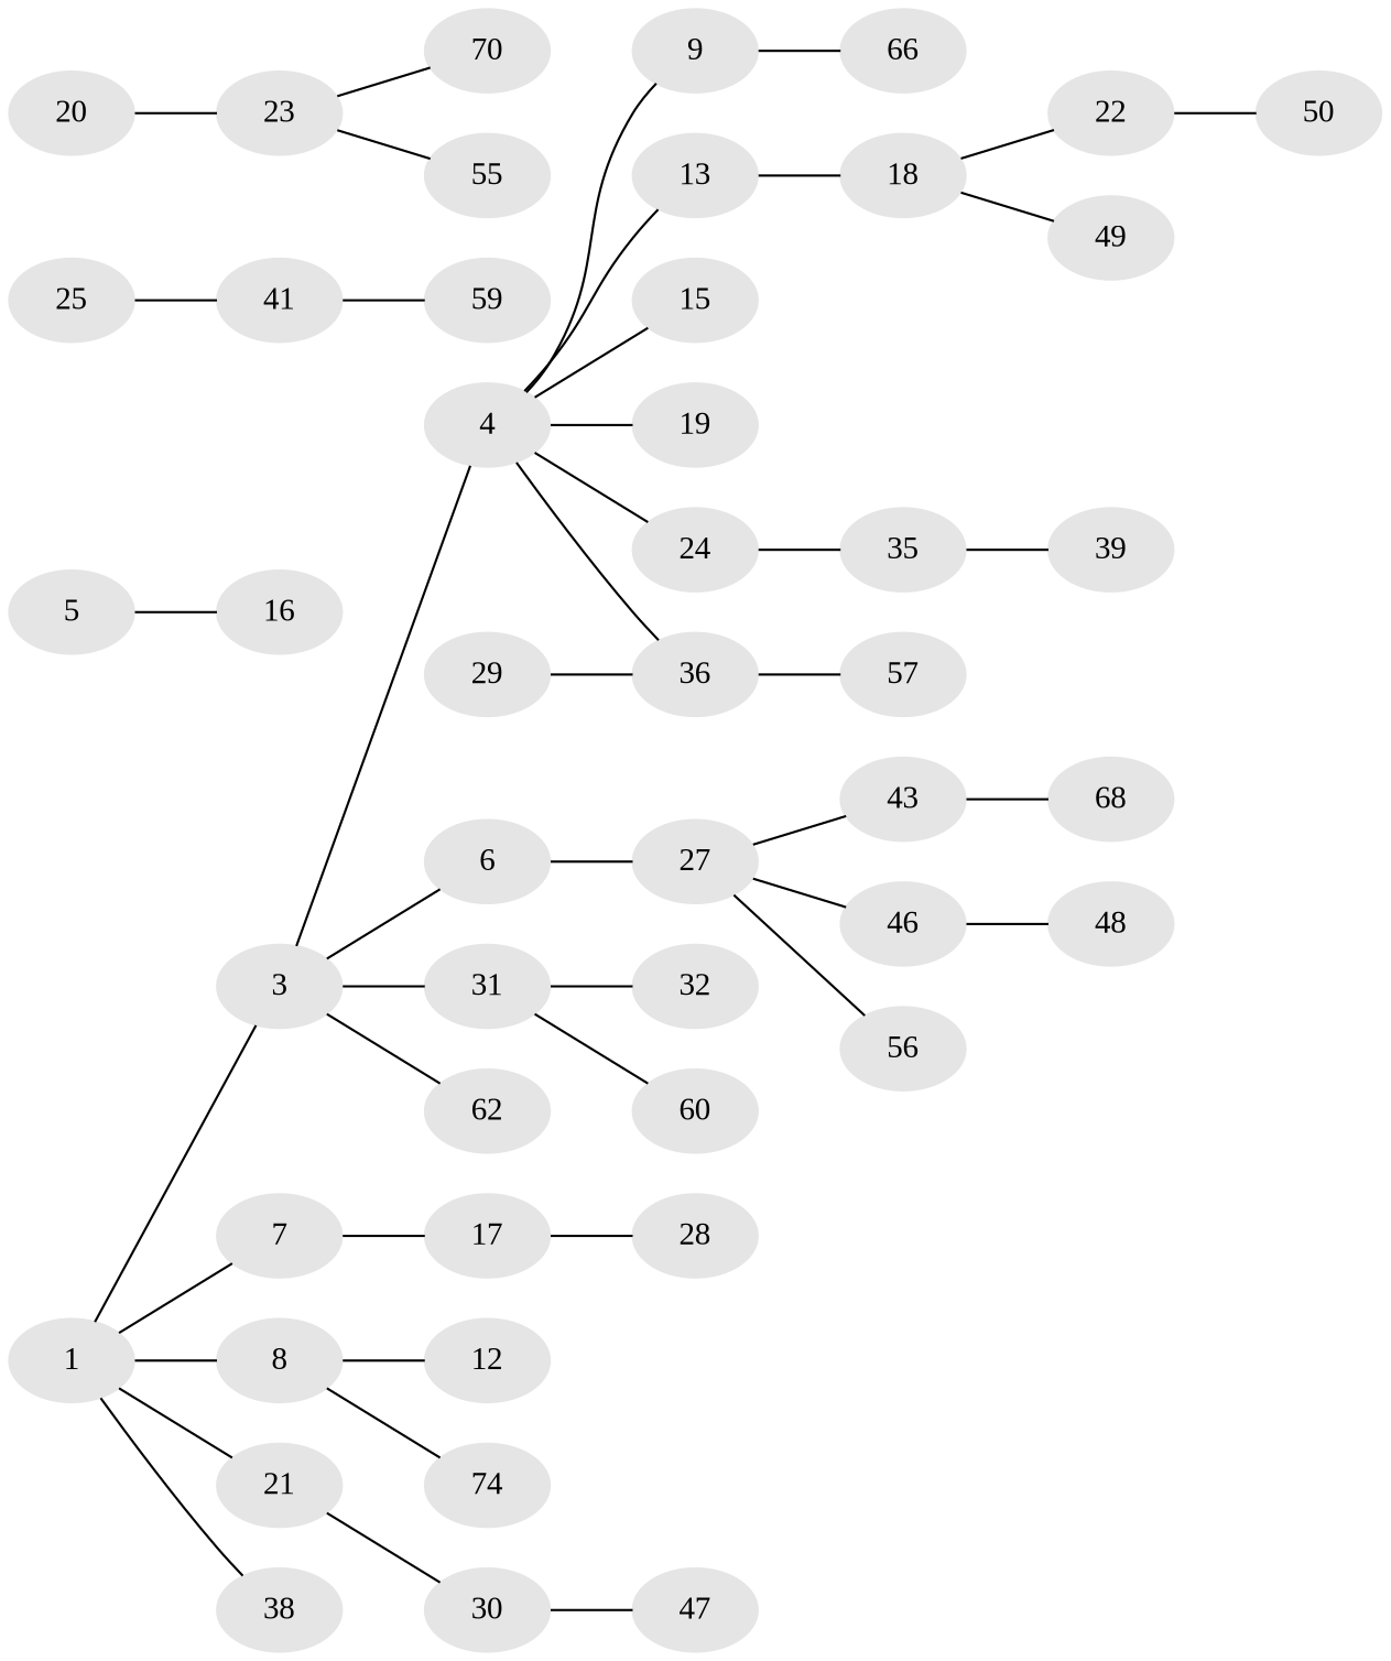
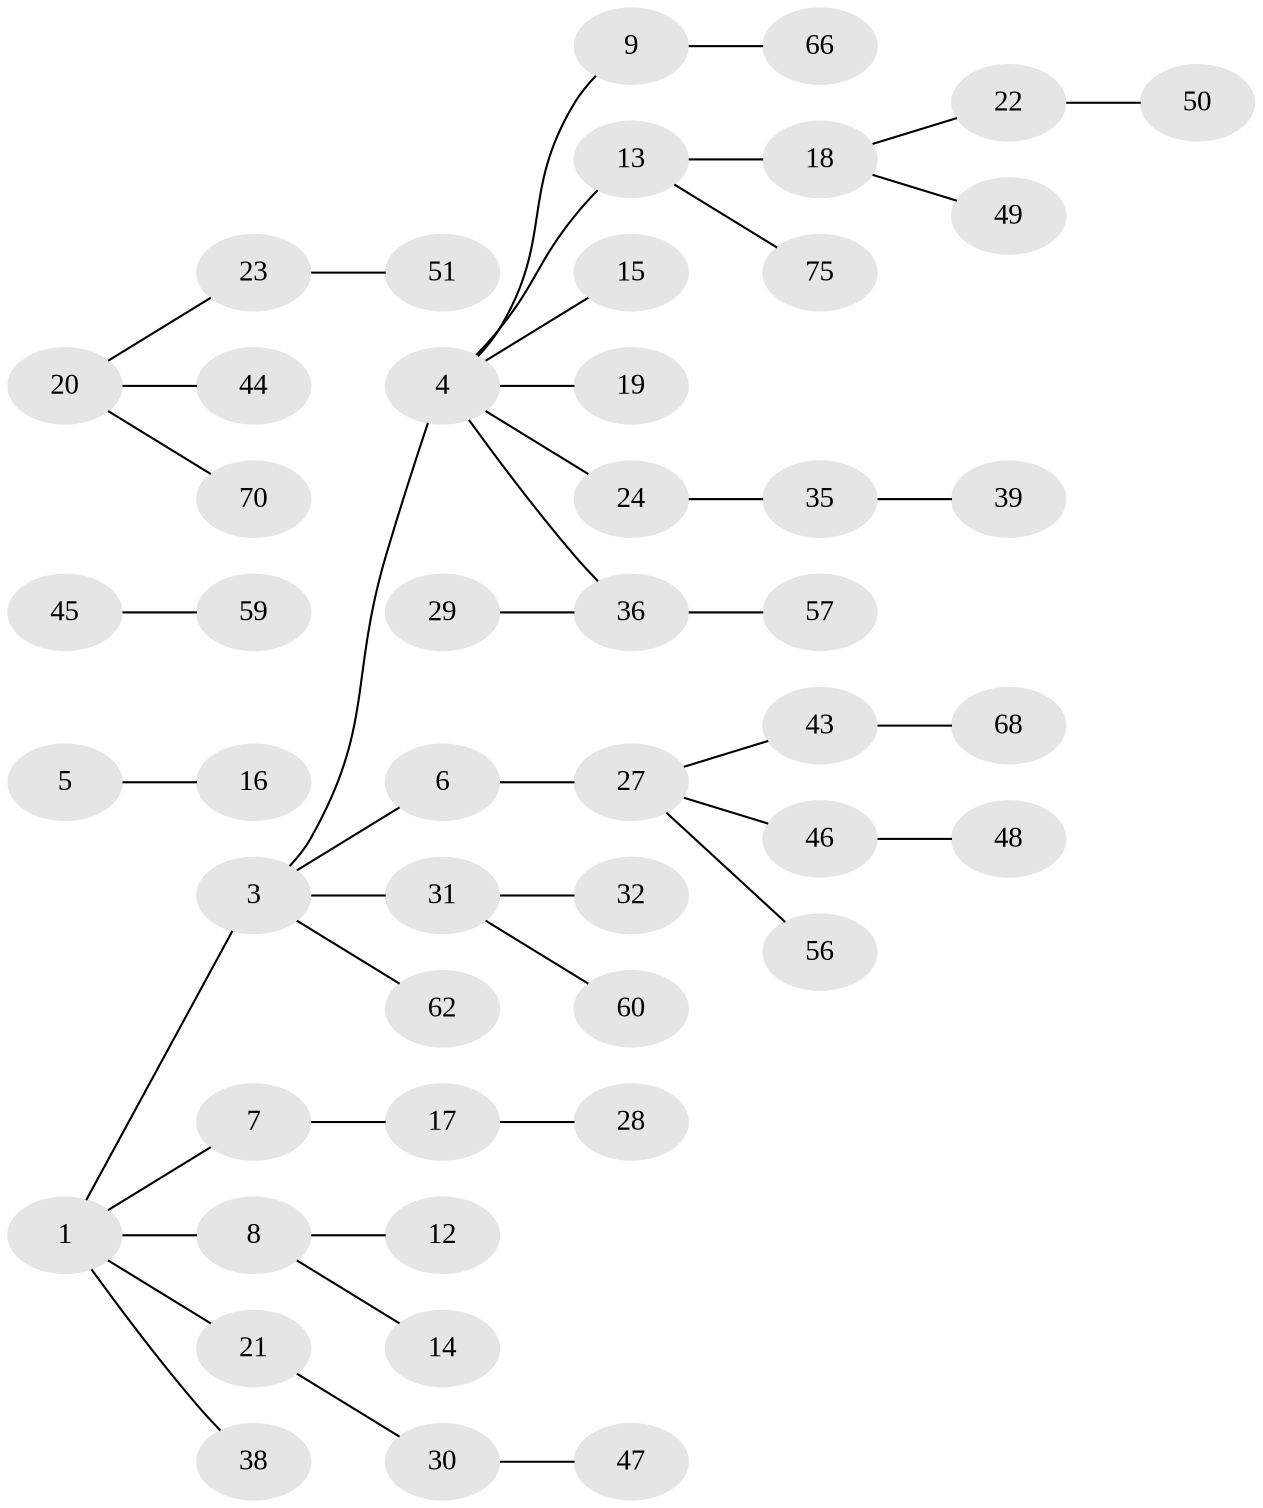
  graph {
    fontname="Liberation Serif"
    rankdir=LR
    node [color=gray90 fontname="Liberation Serif" style=filled]
    edge [fontname="Liberation Serif"]
    1 [super="+2"]
    3 [super="+40"]
    7
    8 [super="+71"]
    21
    38
    4 [super="+11"]
    6 [super="+58"]
    31
    62
    17 [super="+65"]
    12 [super="+37"]
-   14 [label=74]
+   14
    30 [super="+74"]
    9 [super="+10"]
    13 [super="+42"]
    15
    19
    24
    36 [super="+55"]
    5
    16
    27 [super="+34"]
    32
    60 [super="+67"]
    66
    18 [super="+26"]
+   75
    35 [super="+52"]
    29
    43 [super="+54"]
    46
    56 [super="+61"]
    28 [super="+73"]
-   25 [super="+41"]
-   45 [super="+69" label=41]
+   45 [super="+69"]
    22 [super="+72"]
    49
    20 [super="+33"]
    23
+   44
    70 [super="+76"]
    50
-   51 [super="+64" label=55]
+   51 [super="+64"]
    47
    39 [super="+63"]
    59
    68
    48 [super="+53"]
    57
    1 -- 3
    1 -- 7
    1 -- 8
    1 -- 21
    1 -- 38
    3 -- 4
    3 -- 6
    3 -- 31
    3 -- 62
    7 -- 17
    8 -- 12
    8 -- 14
    21 -- 30
    4 -- 9
    4 -- 13
    4 -- 15
    4 -- 19
    4 -- 24
    4 -- 36
    6 -- 27
    31 -- 32
    31 -- 60
    17 -- 28
    30 -- 47
    9 -- 66
    13 -- 18
+   13 -- 75
    24 -- 35
    36 -- 57
    5 -- 16
    27 -- 43
    27 -- 46
    27 -- 56
    18 -- 22
    18 -- 49
    35 -- 39
    29 -- 36
    43 -- 68
    46 -- 48
-   25 -- 45
    45 -- 59
    22 -- 50
    20 -- 23
-   23 -- 70
+   20 -- 44
+   20 -- 70
    23 -- 51
  }
